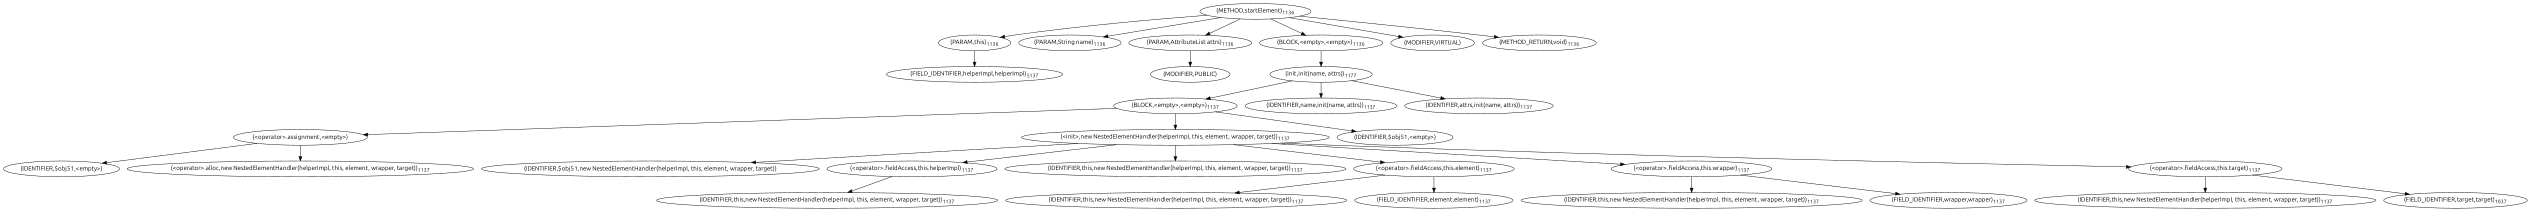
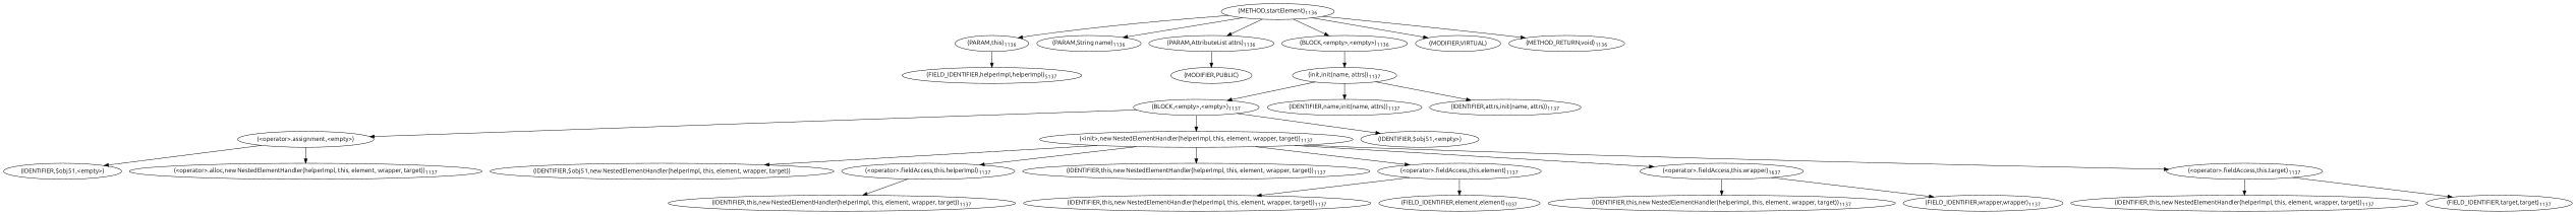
  digraph {
    fontname=Ubuntu
    node [fontname=Ubuntu]
    edge [fontname=Ubuntu]
    n1 [label=<(METHOD,startElement)<SUB>1136</SUB>>]
    n2 [label=<(PARAM,this)<SUB>1136</SUB>>]
    n3 [label=<(PARAM,String name)<SUB>1136</SUB>>]
    n4 [label=<(PARAM,AttributeList attrs)<SUB>1136</SUB>>]
    n5 [label=<(BLOCK,&lt;empty&gt;,&lt;empty&gt;)<SUB>1136</SUB>>]
    n6 [label=<(MODIFIER,VIRTUAL)>]
    n7 [label=<(METHOD_RETURN,void)<SUB>1136</SUB>>]
    n8 [label=<(FIELD_IDENTIFIER,helperImpl,helperImpl)<SUB>5137</SUB>>]
    n9 [label=<(MODIFIER,PUBLIC)>]
-   n10 [label=<(init,init(name, attrs))<SUB>1177</SUB>>]
+   n10 [label=<(init,init(name, attrs))<SUB>1137</SUB>>]
    n11 [label=<(BLOCK,&lt;empty&gt;,&lt;empty&gt;)<SUB>1137</SUB>>]
    n12 [label=<(IDENTIFIER,name,init(name, attrs))<SUB>1137</SUB>>]
    n13 [label=<(IDENTIFIER,attrs,init(name, attrs))<SUB>1137</SUB>>]
    n14 [label=<(&lt;operator&gt;.assignment,&lt;empty&gt;)>]
    n15 [label=<(&lt;init&gt;,new NestedElementHandler(helperImpl, this, element, wrapper, target))<SUB>1137</SUB>>]
    n16 [label=<(IDENTIFIER,$obj51,&lt;empty&gt;)>]
    n17 [label=<(IDENTIFIER,$obj51,&lt;empty&gt;)>]
    n18 [label=<(&lt;operator&gt;.alloc,new NestedElementHandler(helperImpl, this, element, wrapper, target))<SUB>1137</SUB>>]
    n19 [label=<(IDENTIFIER,$obj51,new NestedElementHandler(helperImpl, this, element, wrapper, target))>]
    n20 [label=<(&lt;operator&gt;.fieldAccess,this.helperImpl)<SUB>1137</SUB>>]
    n21 [label=<(IDENTIFIER,this,new NestedElementHandler(helperImpl, this, element, wrapper, target))<SUB>1137</SUB>>]
    n22 [label=<(&lt;operator&gt;.fieldAccess,this.element)<SUB>1137</SUB>>]
-   n23 [label=<(&lt;operator&gt;.fieldAccess,this.wrapper)<SUB>1137</SUB>>]
+   n23 [label=<(&lt;operator&gt;.fieldAccess,this.wrapper)<SUB>1637</SUB>>]
    n24 [label=<(&lt;operator&gt;.fieldAccess,this.target)<SUB>1137</SUB>>]
    n25 [label=<(IDENTIFIER,this,new NestedElementHandler(helperImpl, this, element, wrapper, target))<SUB>1137</SUB>>]
    n26 [label=<(IDENTIFIER,this,new NestedElementHandler(helperImpl, this, element, wrapper, target))<SUB>1137</SUB>>]
-   n27 [label=<(FIELD_IDENTIFIER,element,element)<SUB>1137</SUB>>]
+   n27 [label=<(FIELD_IDENTIFIER,element,element)<SUB>1037</SUB>>]
    n28 [label=<(IDENTIFIER,this,new NestedElementHandler(helperImpl, this, element, wrapper, target))<SUB>1137</SUB>>]
    n29 [label=<(FIELD_IDENTIFIER,wrapper,wrapper)<SUB>1137</SUB>>]
    n30 [label=<(IDENTIFIER,this,new NestedElementHandler(helperImpl, this, element, wrapper, target))<SUB>1137</SUB>>]
-   n31 [label=<(FIELD_IDENTIFIER,target,target)<SUB>1037</SUB>>]
+   n31 [label=<(FIELD_IDENTIFIER,target,target)<SUB>1137</SUB>>]
    n1 -> n2
    n1 -> n3
    n1 -> n4
    n1 -> n5
    n1 -> n6
    n1 -> n7
    n2 -> n8
    n4 -> n9
    n5 -> n10
    n10 -> n11
    n10 -> n12
    n10 -> n13
    n11 -> n14
    n11 -> n15
    n11 -> n16
    n14 -> n17
    n14 -> n18
    n15 -> n19
    n15 -> n20
    n15 -> n21
    n15 -> n22
    n15 -> n23
    n15 -> n24
    n20 -> n25
    n22 -> n26
    n22 -> n27
    n23 -> n28
    n23 -> n29
    n24 -> n30
    n24 -> n31
  }
